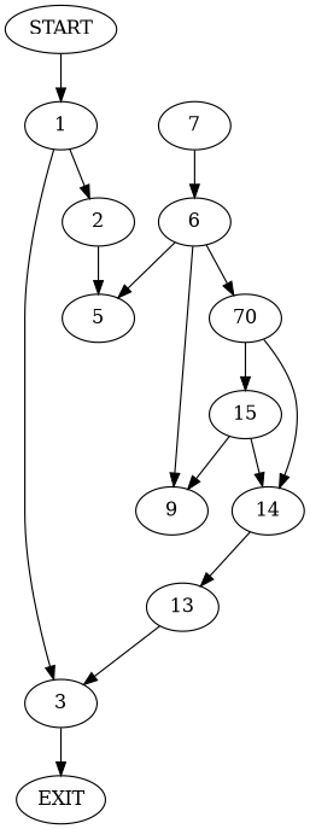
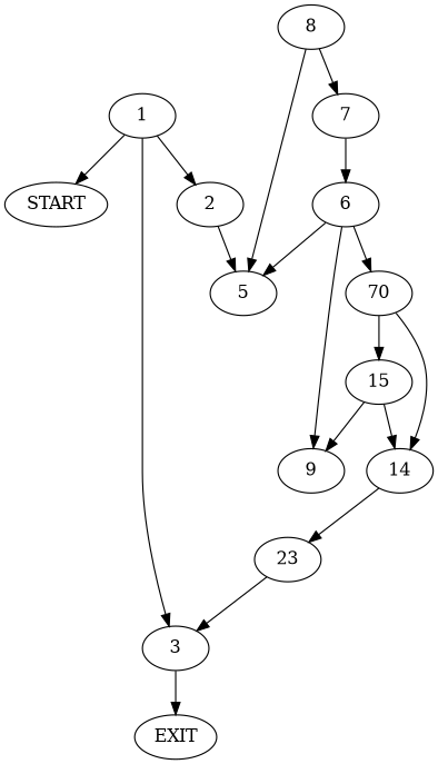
  digraph {
    n1 [label=START]
    1
    2
    3
    n5 [label=EXIT]
    5
    7
    6
+   8
    9
    n11 [label=70]
    n12 [label=15]
    n13 [label=14]
-   13
-   n1 -> 1
+   13 [label=23]
+   1 -> n1
    1 -> 2
    1 -> 3
    2 -> 5
    3 -> n5
    7 -> 6
    6 -> 5
    6 -> 9
    6 -> n11
+   8 -> 5
+   8 -> 7
    n11 -> n12
    n11 -> n13
    n12 -> 9
    n12 -> n13
    n13 -> 13
    13 -> 3
  }
